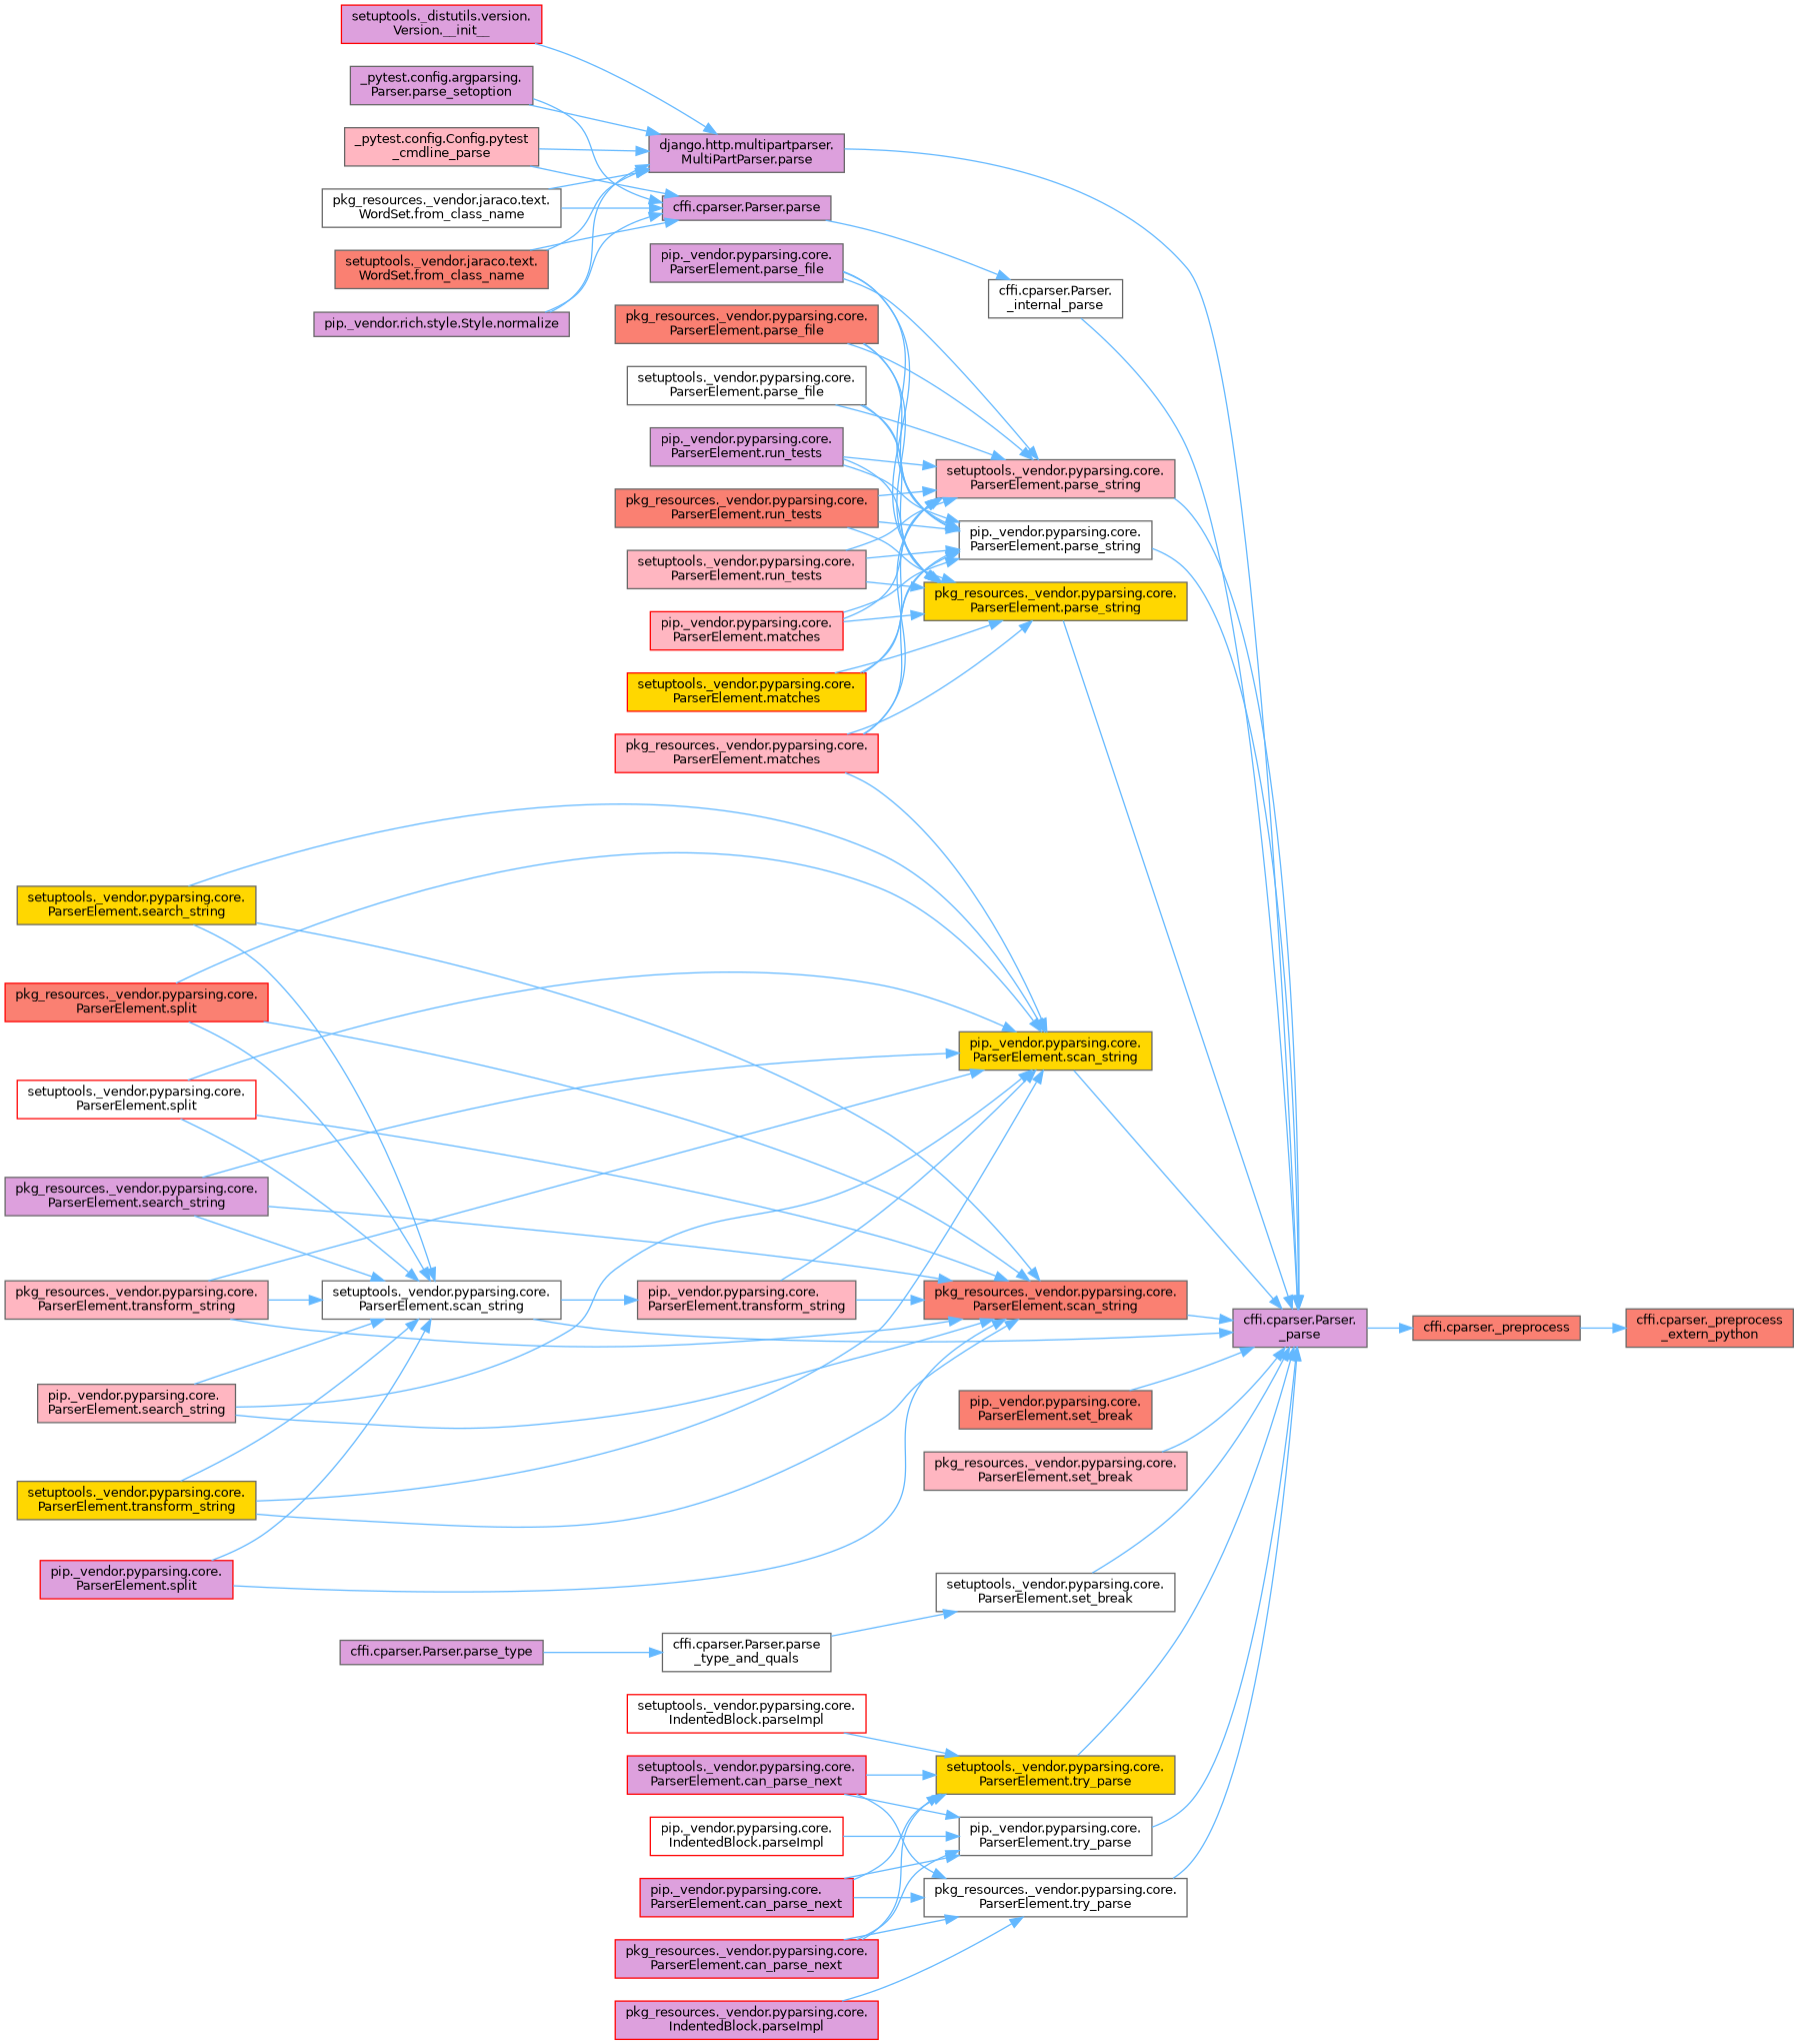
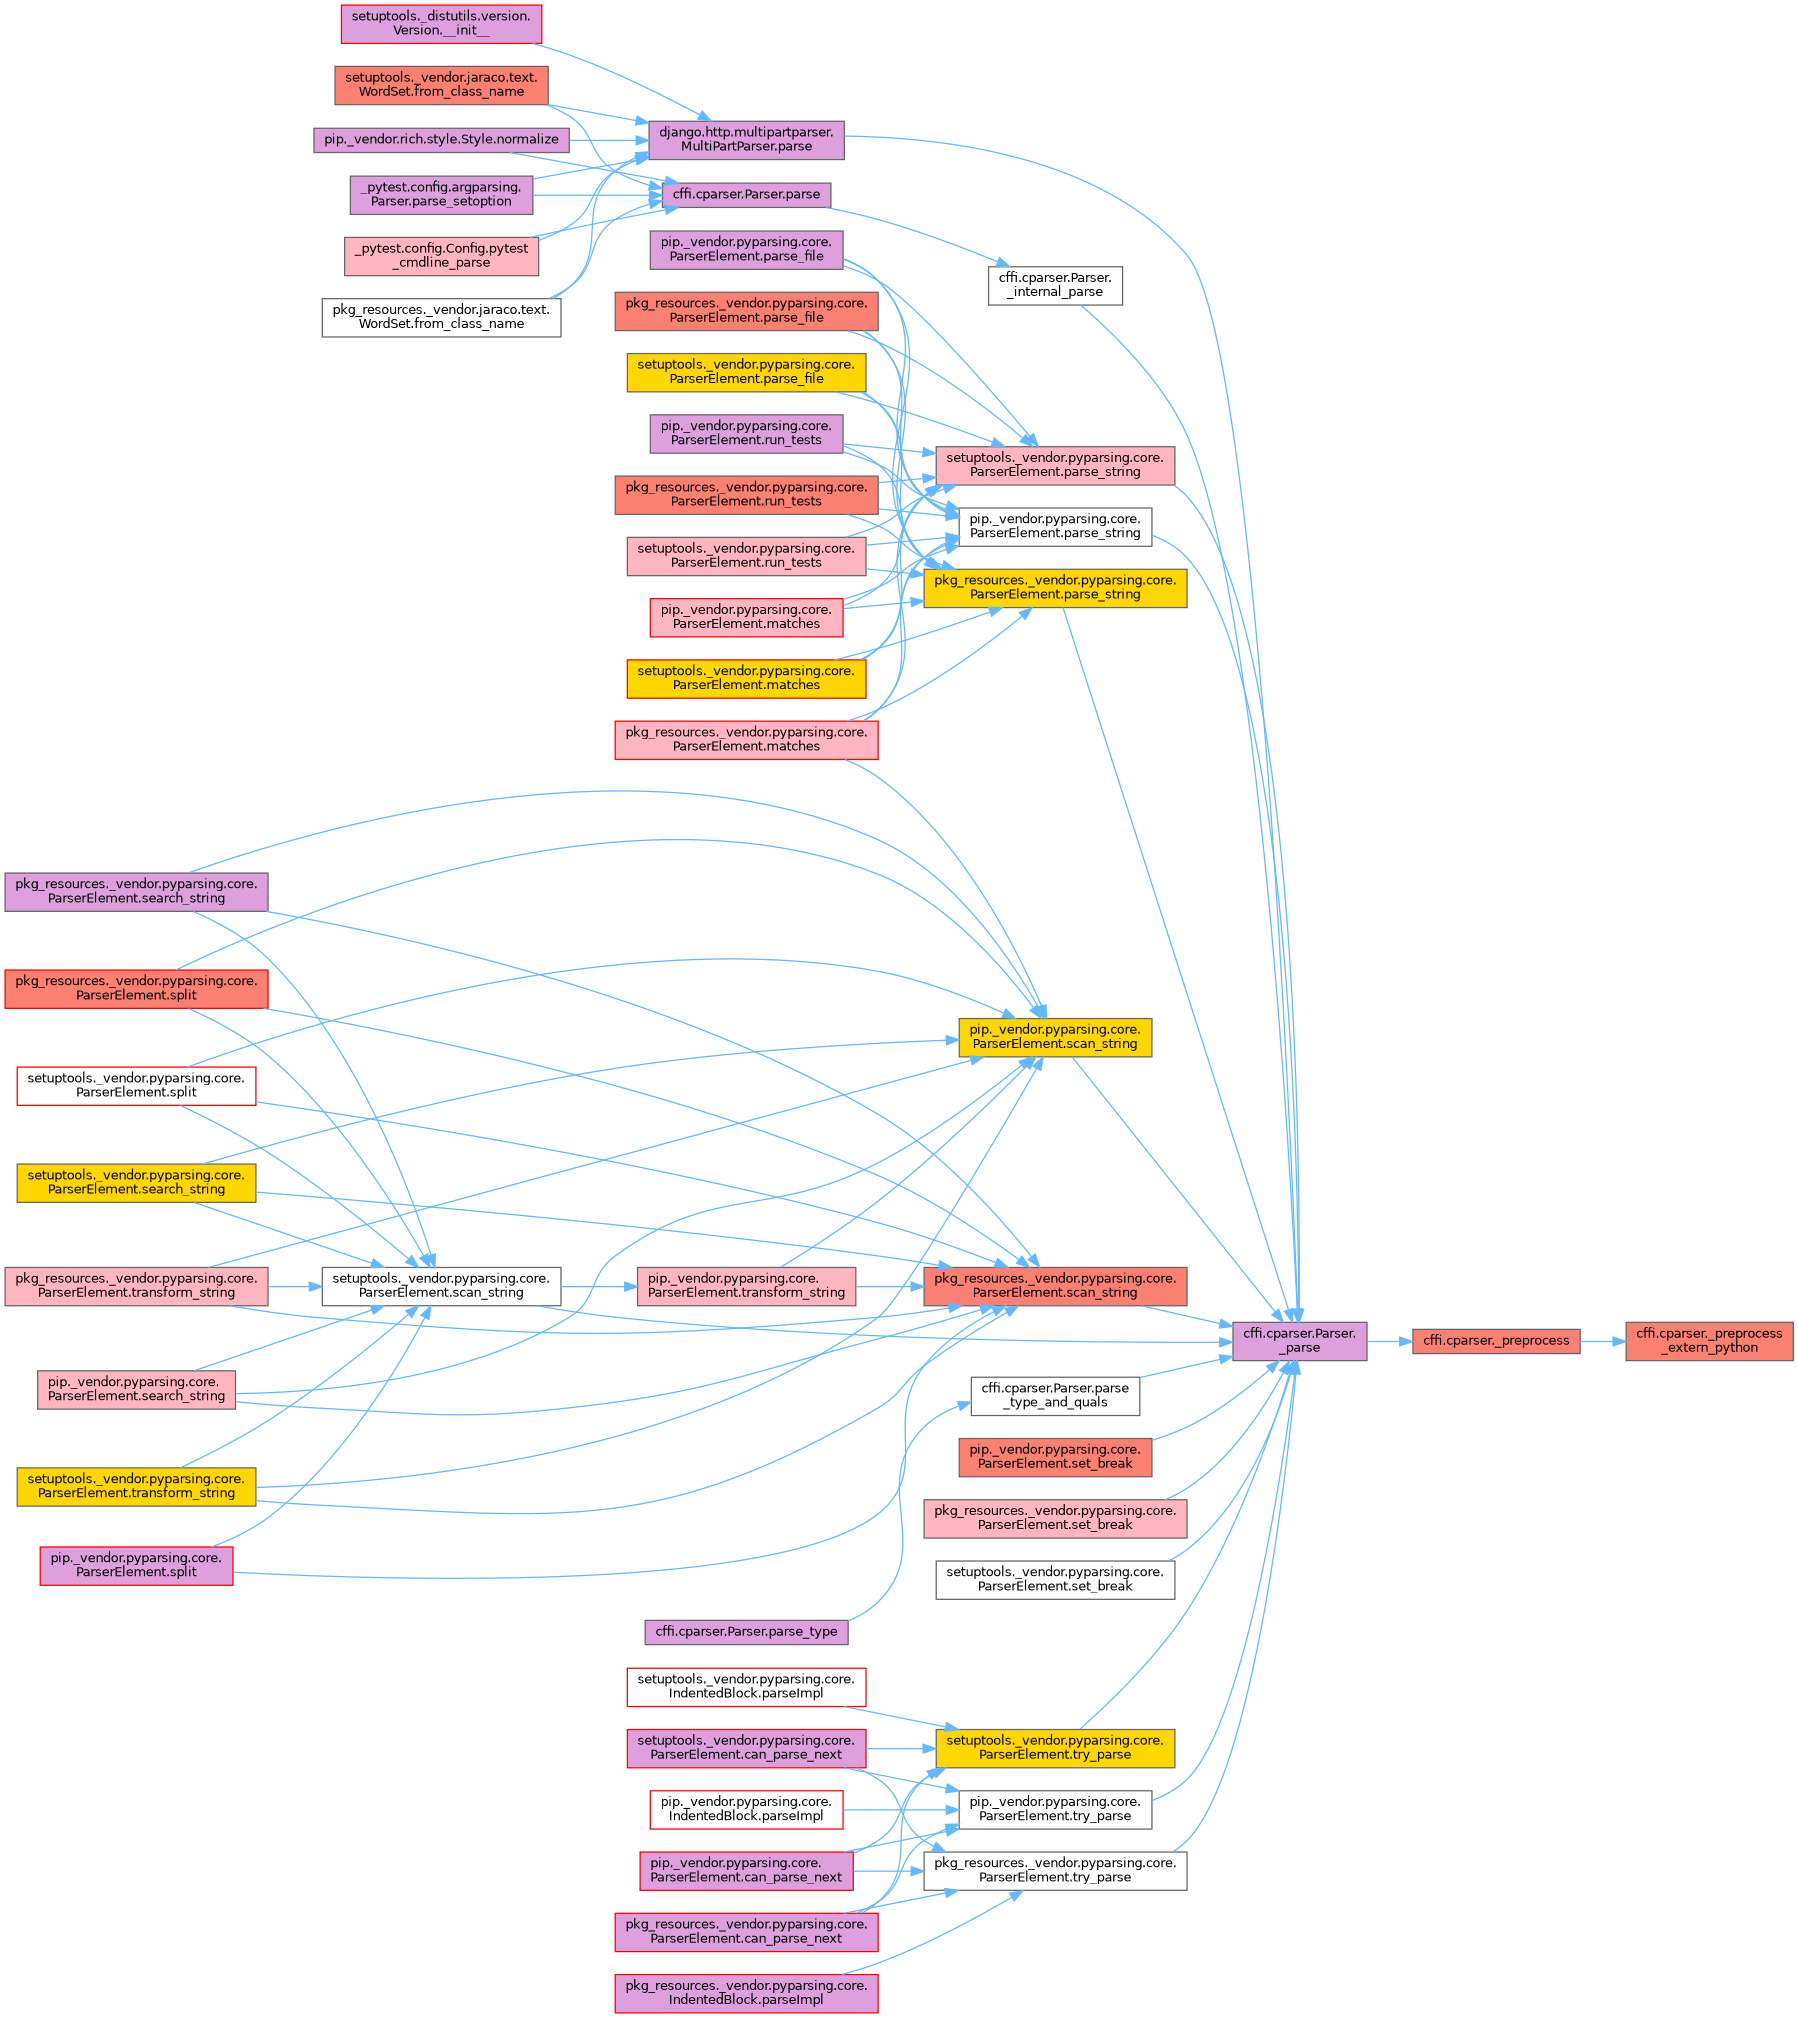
  digraph {
    rankdir=RL
    node [color=grey40 fillcolor=plum fontname=Helvetica fontsize=10 shape=box style=filled]
    edge [color=steelblue1 dir=back fontname=Helvetica fontsize=10 labelfontname=Helvetica labelfontsize=10 style=solid]
    n1 [color=gray40 fillcolor=salmon fontcolor=black height=0.2 label="cffi.cparser._preprocess\l_extern_python" width=0.4]
    n2 [fillcolor=salmon height=0.2 label="cffi.cparser._preprocess" width=0.4]
    n3 [height=0.2 label="cffi.cparser.Parser.\l_parse" width=0.4]
    n4 [fillcolor=white height=0.2 label="cffi.cparser.Parser.\l_internal_parse" width=0.4]
    n5 [height=0.2 label="django.http.multipartparser.\lMultiPartParser.parse" width=0.4]
    n6 [fillcolor=white height=0.2 label="pip._vendor.pyparsing.core.\lParserElement.parse_string" width=0.4]
    n7 [fillcolor=gold height=0.2 label="pkg_resources._vendor.pyparsing.core.\lParserElement.parse_string" width=0.4]
    n8 [fillcolor=lightpink height=0.2 label="setuptools._vendor.pyparsing.core.\lParserElement.parse_string" width=0.4]
    n9 [fillcolor=white height=0.2 label="cffi.cparser.Parser.parse\l_type_and_quals" width=0.4]
    n10 [fillcolor=gold height=0.2 label="pip._vendor.pyparsing.core.\lParserElement.scan_string" width=0.4]
    n11 [fillcolor=salmon height=0.2 label="pkg_resources._vendor.pyparsing.core.\lParserElement.scan_string" width=0.4]
    n12 [fillcolor=white height=0.2 label="setuptools._vendor.pyparsing.core.\lParserElement.scan_string" width=0.4]
    n13 [fillcolor=salmon height=0.2 label="pip._vendor.pyparsing.core.\lParserElement.set_break" width=0.4]
    n14 [fillcolor=lightpink height=0.2 label="pkg_resources._vendor.pyparsing.core.\lParserElement.set_break" width=0.4]
    n15 [fillcolor=white height=0.2 label="setuptools._vendor.pyparsing.core.\lParserElement.set_break" width=0.4]
    n16 [fillcolor=white height=0.2 label="pip._vendor.pyparsing.core.\lParserElement.try_parse" width=0.4]
    n17 [fillcolor=white height=0.2 label="pkg_resources._vendor.pyparsing.core.\lParserElement.try_parse" width=0.4]
    n18 [fillcolor=gold height=0.2 label="setuptools._vendor.pyparsing.core.\lParserElement.try_parse" width=0.4]
    n19 [height=0.2 label="cffi.cparser.Parser.parse" width=0.4]
    n20 [color=red height=0.2 label="setuptools._distutils.version.\lVersion.__init__" width=0.4]
    n21 [fillcolor=white height=0.2 label="pkg_resources._vendor.jaraco.text.\lWordSet.from_class_name" width=0.4]
    n22 [fillcolor=salmon height=0.2 label="setuptools._vendor.jaraco.text.\lWordSet.from_class_name" width=0.4]
    n23 [height=0.2 label="pip._vendor.rich.style.Style.normalize" width=0.4]
    n24 [height=0.2 label="_pytest.config.argparsing.\lParser.parse_setoption" width=0.4]
    n25 [fillcolor=lightpink height=0.2 label="_pytest.config.Config.pytest\l_cmdline_parse" width=0.4]
    n26 [color=red fillcolor=lightpink height=0.2 label="pip._vendor.pyparsing.core.\lParserElement.matches" width=0.4]
    n27 [color=red fillcolor=lightpink height=0.2 label="pkg_resources._vendor.pyparsing.core.\lParserElement.matches" width=0.4]
    n28 [color=red fillcolor=gold height=0.2 label="setuptools._vendor.pyparsing.core.\lParserElement.matches" width=0.4]
    n29 [height=0.2 label="pip._vendor.pyparsing.core.\lParserElement.parse_file" width=0.4]
    n30 [fillcolor=salmon height=0.2 label="pkg_resources._vendor.pyparsing.core.\lParserElement.parse_file" width=0.4]
-   n31 [fillcolor=white height=0.2 label="setuptools._vendor.pyparsing.core.\lParserElement.parse_file" width=0.4]
+   n31 [fillcolor=gold height=0.2 label="setuptools._vendor.pyparsing.core.\lParserElement.parse_file" width=0.4]
    n32 [height=0.2 label="pip._vendor.pyparsing.core.\lParserElement.run_tests" width=0.4]
    n33 [fillcolor=salmon height=0.2 label="pkg_resources._vendor.pyparsing.core.\lParserElement.run_tests" width=0.4]
    n34 [fillcolor=lightpink height=0.2 label="setuptools._vendor.pyparsing.core.\lParserElement.run_tests" width=0.4]
    n35 [height=0.2 label="cffi.cparser.Parser.parse_type" width=0.4]
    n36 [fillcolor=lightpink height=0.2 label="pip._vendor.pyparsing.core.\lParserElement.search_string" width=0.4]
    n37 [height=0.2 label="pkg_resources._vendor.pyparsing.core.\lParserElement.search_string" width=0.4]
    n38 [fillcolor=gold height=0.2 label="setuptools._vendor.pyparsing.core.\lParserElement.search_string" width=0.4]
    n39 [color=red fillcolor=salmon height=0.2 label="pkg_resources._vendor.pyparsing.core.\lParserElement.split" width=0.4]
    n40 [color=red fillcolor=white height=0.2 label="setuptools._vendor.pyparsing.core.\lParserElement.split" width=0.4]
    n41 [fillcolor=lightpink height=0.2 label="pip._vendor.pyparsing.core.\lParserElement.transform_string" width=0.4]
    n42 [fillcolor=lightpink height=0.2 label="pkg_resources._vendor.pyparsing.core.\lParserElement.transform_string" width=0.4]
    n43 [fillcolor=gold height=0.2 label="setuptools._vendor.pyparsing.core.\lParserElement.transform_string" width=0.4]
    n44 [color=red height=0.2 label="pip._vendor.pyparsing.core.\lParserElement.split" width=0.4]
    n45 [color=red height=0.2 label="pip._vendor.pyparsing.core.\lParserElement.can_parse_next" width=0.4]
    n46 [color=red height=0.2 label="pkg_resources._vendor.pyparsing.core.\lParserElement.can_parse_next" width=0.4]
    n47 [color=red height=0.2 label="setuptools._vendor.pyparsing.core.\lParserElement.can_parse_next" width=0.4]
    n48 [color=red fillcolor=white height=0.2 label="pip._vendor.pyparsing.core.\lIndentedBlock.parseImpl" width=0.4]
    n49 [color=red height=0.2 label="pkg_resources._vendor.pyparsing.core.\lIndentedBlock.parseImpl" width=0.4]
    n50 [color=red fillcolor=white height=0.2 label="setuptools._vendor.pyparsing.core.\lIndentedBlock.parseImpl" width=0.4]
    n1 -> n2
    n2 -> n3
    n3 -> n4
    n3 -> n5
    n3 -> n6
    n3 -> n7
    n3 -> n8
-   n15 -> n9
+   n3 -> n9
    n3 -> n10
    n3 -> n11
    n3 -> n12
    n3 -> n13
    n3 -> n14
    n3 -> n15
    n3 -> n16
    n3 -> n17
    n3 -> n18
    n4 -> n19
    n5 -> n20
    n5 -> n21
    n5 -> n22
    n5 -> n23
    n5 -> n24
    n5 -> n25
    n6 -> n26
    n6 -> n27
    n6 -> n28
    n6 -> n29
    n6 -> n30
    n6 -> n31
    n6 -> n32
    n6 -> n33
    n6 -> n34
    n7 -> n26
    n7 -> n27
    n7 -> n28
    n7 -> n29
    n7 -> n30
    n7 -> n31
    n7 -> n32
    n7 -> n33
    n7 -> n34
    n8 -> n26
    n8 -> n27
    n8 -> n28
    n8 -> n29
    n8 -> n30
    n8 -> n31
    n8 -> n32
    n8 -> n33
    n8 -> n34
    n9 -> n35
    n10 -> n27
    n10 -> n36
    n10 -> n37
    n10 -> n38
    n10 -> n39
    n10 -> n40
    n10 -> n41
    n10 -> n42
    n10 -> n43
    n11 -> n36
    n11 -> n37
    n11 -> n38
    n11 -> n39
    n11 -> n40
    n11 -> n41
    n11 -> n42
    n11 -> n43
    n11 -> n44
    n12 -> n36
    n12 -> n37
    n12 -> n38
    n12 -> n39
    n12 -> n40
    n12 -> n42
    n12 -> n43
    n12 -> n44
    n16 -> n45
    n16 -> n46
    n16 -> n47
    n16 -> n48
    n17 -> n45
    n17 -> n46
    n17 -> n47
    n17 -> n49
    n18 -> n45
    n18 -> n46
    n18 -> n47
    n18 -> n50
    n19 -> n21
    n19 -> n22
    n19 -> n23
    n19 -> n24
    n19 -> n25
    n41 -> n12
  }
